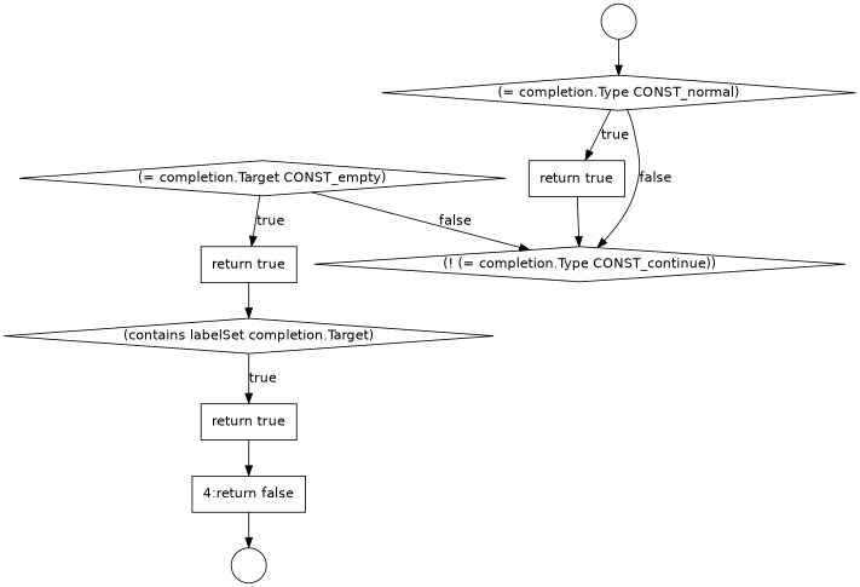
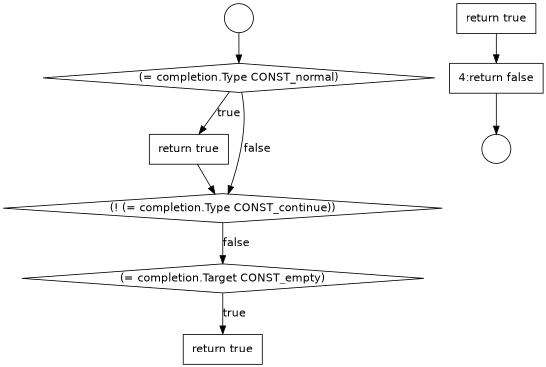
  digraph {
    fontname="DejaVu Sans"
    node [color=black fillcolor=white fontname="DejaVu Sans" shape=none style=filled]
    edge [color=black fontname="DejaVu Sans"]
    n1 [label=<<font color="black">     <table border="0" cellborder="1" cellspacing="0" cellpadding="10">       <tr><td align="left">return true</td></tr>     </table>   </font>> margin=0]
    n2 [label=<<font color="black">(! (= completion.Type CONST_continue))</font>> shape=diamond]
    n3 [label=<<font color="black">(= completion.Target CONST_empty)</font>> shape=diamond]
    n4 [label=" " shape=circle]
    n5 [label=<<font color="black">(= completion.Type CONST_normal)</font>> shape=diamond]
    n6 [label=<<font color="black">     <table border="0" cellborder="1" cellspacing="0" cellpadding="10">       <tr><td align="left">return true</td></tr>     </table>   </font>> margin=0]
-   n7 [label=<<font color="black">(contains labelSet completion.Target)</font>> shape=diamond]
    n8 [label=<<font color="black">     <table border="0" cellborder="1" cellspacing="0" cellpadding="10">       <tr><td align="left">return true</td></tr>     </table>   </font>> margin=0]
    n9 [label=<<font color="black">     <table border="0" cellborder="1" cellspacing="0" cellpadding="10">       <tr><td align="left">4:return false</td></tr>     </table>   </font>> margin=0]
    n10 [label=" " shape=circle]
    n1 -> n2
-   n3 -> n2 [label=<<font color="black">false</font>>]
+   n2 -> n3 [label=<<font color="black">false</font>>]
    n3 -> n6 [label=<<font color="black">true</font>>]
    n4 -> n5
    n5 -> n1 [label=<<font color="black">true</font>>]
    n5 -> n2 [label=<<font color="black">false</font>>]
-   n6 -> n7
-   n7 -> n8 [label=<<font color="black">true</font>>]
    n8 -> n9
    n9 -> n10
  }
